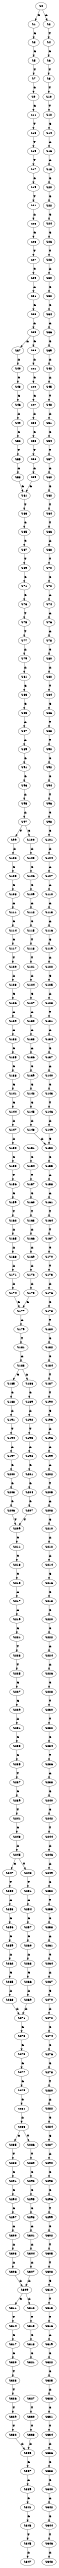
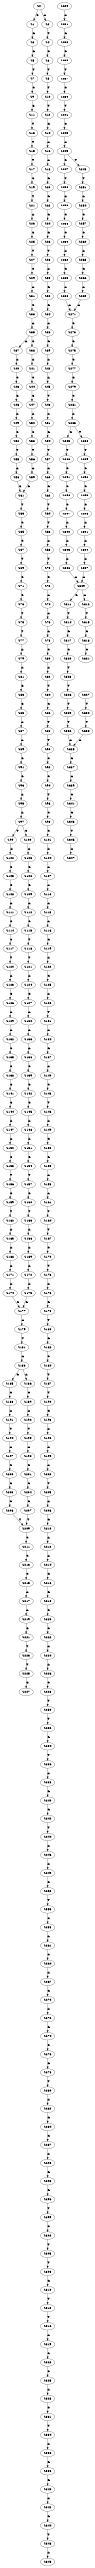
  strict digraph {
    S0
    S1
    S2
    S3
    S4
    S5
    S6
    S7
    S8
    S9
    S10
    S11
    S12
    S13
    S14
    S15
    S16
    S17
    S18
    S19
    S20
    S21
    S22
    S23
    S24
    S25
    S26
    S27
    S28
    S29
    S30
    S31
    S32
    S33
    S34
    S35
    S36
    S37
    S38
    S39
    S40
    S41
    S42
    S43
    S44
    S45
    S46
    S47
    S48
    S49
    S50
    S51
    S52
    S53
    S54
    S55
    S56
    S57
    S58
    S59
    S60
    S61
    S62
    S63
    S64
    S65
    S66
    S67
    S68
    S69
    S70
    S71
    S72
    S73
    S74
    S75
    S76
    S77
    S78
    S79
    S80
    S81
    S82
    S83
    S84
    S85
    S86
    S87
    S88
    S89
    S90
    S91
    S92
    S93
    S94
    S95
    S96
    S97
    S98
    S99
    S100
    S101
    S102
    S103
    S104
    S105
    S106
    S107
    S108
    S109
    S110
    S111
    S112
    S113
    S114
    S115
    S116
    S117
    S118
    S119
    S120
    S121
    S122
    S123
    S124
    S125
    S126
    S127
    S128
    S129
    S130
    S131
    S132
    S133
    S134
    S135
    S136
    S137
    S138
    S139
    S140
    S141
    S142
    S143
    S144
    S145
    S146
    S147
    S148
    S149
    S150
    S151
    S152
    S153
    S154
    S155
    S156
    S157
    S158
    S159
    S160
    S161
    S162
    S163
    S164
    S165
    S166
    S167
    S168
    S169
    S170
    S171
    S172
    S173
    S174
    S175
    S176
    S177
    S178
    S179
    S180
    S181
    S182
    S183
    S184
    S185
    S186
    S187
    S188
    S189
    S190
    S191
    S192
    S193
    S194
    S195
    S196
    S197
    S198
    S199
    S200
    S201
    S202
    S203
    S204
    S205
    S206
    S207
    S208
    S209
    S210
    S211
    S212
    S213
    S214
    S215
    S216
    S217
    S218
    S219
    S220
    S221
    S222
    S223
    S224
    S225
    S226
    S227
    S228
    S229
    S230
    S231
    S232
    S233
    S234
    S235
    S236
    S237
    S238
    S239
    S240
    S241
    S242
    S243
    S244
    S245
    S246
    S247
    S248
    S249
    S250
    S251
    S252
    S253
    S254
-   S255
+   S255 [label=S555]
    S256
    S257
    S258
    S259
    S260
    S261
    S262
    S263
    S264
    S265
    S266
    S267
    S268
    S269
    S270
    S271
    S272
    S273
    S274
    S275
    S276
    S277
    S278
    S279
    S280
    S281
    S282
    S283
    S284
    S285
    S286
    S287
    S288
    S289
    S290
    S291
    S292
    S293
    S294
    S295
    S296
    S297
    S298
    S299
    S300
    S301
    S302
    S303
    S304
    S305
    S306
    S307
    S308
    S309
    S310
    S311
    S312
    S313
    S314
    S315
    S316
    S317
    S318
    S319
    S320
    S321
    S322
    S323
    S325
    S326
    S328
    S329
    S327
    S330
    S331
    S332
    S333
    S334
    S335
    S336
    S337
    S338
    S339
    S340
    S341
    S342
    S343
    S344
    S345
    S346
    S347
    S348
    S0 -> S1 [label=C]
    S0 -> S2 [label=A]
    S1 -> S3 [label=G]
    S2 -> S4 [label=T]
    S3 -> S5 [label=G]
    S4 -> S6 [label=C]
    S5 -> S7 [label=T]
    S6 -> S8 [label=T]
    S7 -> S9 [label=C]
    S8 -> S10 [label=T]
    S9 -> S11 [label=G]
    S10 -> S12 [label=T]
    S11 -> S13 [label=T]
    S12 -> S14 [label=G]
    S13 -> S15 [label=T]
    S14 -> S16 [label=A]
    S15 -> S17 [label=T]
    S16 -> S18 [label=A]
    S17 -> S19 [label=C]
    S18 -> S20 [label=G]
    S19 -> S21 [label=T]
    S20 -> S22 [label=G]
    S21 -> S23 [label=A]
    S22 -> S24 [label=G]
    S23 -> S25 [label=G]
    S24 -> S26 [label=G]
    S25 -> S27 [label=T]
    S26 -> S28 [label=T]
    S27 -> S29 [label=C]
    S28 -> S30 [label=A]
    S29 -> S31 [label=A]
    S30 -> S32 [label=G]
    S31 -> S33 [label=G]
    S32 -> S34 [label=G]
    S33 -> S35 [label=A]
    S34 -> S36 [label=A]
    S35 -> S37 [label=A]
    S35 -> S38 [label=G]
    S36 -> S39 [label=G]
    S37 -> S40 [label=A]
    S38 -> S41 [label=A]
    S39 -> S42 [label=A]
    S40 -> S43 [label=C]
    S41 -> S44 [label=C]
    S42 -> S45 [label=A]
    S43 -> S46 [label=G]
    S44 -> S47 [label=G]
    S45 -> S48 [label=T]
    S46 -> S49 [label=A]
    S47 -> S50 [label=A]
    S48 -> S51 [label=A]
    S49 -> S52 [label=C]
    S50 -> S53 [label=C]
    S51 -> S54 [label=G]
    S52 -> S55 [label=T]
    S53 -> S56 [label=T]
    S54 -> S57 [label=T]
    S55 -> S58 [label=A]
    S56 -> S59 [label=A]
    S57 -> S60 [label=A]
    S58 -> S61 [label=G]
    S59 -> S61 [label=G]
    S60 -> S62 [label=G]
    S61 -> S63 [label=T]
    S62 -> S64 [label=T]
    S63 -> S65 [label=C]
    S64 -> S66 [label=T]
    S65 -> S67 [label=C]
    S66 -> S68 [label=A]
    S67 -> S69 [label=T]
    S68 -> S70 [label=T]
    S69 -> S71 [label=C]
    S70 -> S72 [label=C]
    S71 -> S73 [label=C]
    S72 -> S74 [label=A]
    S73 -> S75 [label=T]
    S74 -> S76 [label=A]
    S75 -> S77 [label=T]
    S76 -> S78 [label=A]
    S77 -> S79 [label=A]
    S78 -> S80 [label=C]
    S79 -> S81 [label=A]
    S80 -> S82 [label=A]
    S81 -> S83 [label=G]
    S82 -> S84 [label=T]
    S83 -> S85 [label=G]
    S84 -> S86 [label=G]
    S85 -> S87 [label=A]
    S86 -> S88 [label=T]
    S87 -> S89 [label=A]
    S88 -> S90 [label=T]
    S89 -> S91 [label=G]
    S90 -> S92 [label=C]
    S91 -> S93 [label=G]
    S92 -> S94 [label=C]
    S93 -> S95 [label=A]
    S94 -> S96 [label=T]
    S95 -> S97 [label=A]
    S96 -> S98 [label=C]
    S97 -> S99 [label=T]
    S97 -> S100 [label=C]
    S98 -> S101 [label=C]
    S99 -> S102 [label=A]
    S100 -> S103 [label=A]
    S101 -> S104 [label=A]
    S102 -> S105 [label=G]
    S103 -> S106 [label=G]
    S104 -> S107 [label=A]
    S105 -> S108 [label=G]
    S106 -> S109 [label=G]
    S107 -> S110 [label=A]
    S108 -> S111 [label=A]
    S109 -> S112 [label=A]
    S110 -> S113 [label=A]
    S111 -> S114 [label=C]
    S112 -> S115 [label=C]
    S113 -> S116 [label=A]
    S114 -> S117 [label=C]
    S115 -> S118 [label=T]
    S116 -> S119 [label=G]
    S117 -> S120 [label=T]
    S118 -> S121 [label=T]
    S119 -> S122 [label=A]
    S120 -> S123 [label=A]
    S121 -> S124 [label=A]
    S122 -> S125 [label=G]
    S123 -> S126 [label=G]
    S124 -> S127 [label=G]
    S125 -> S128 [label=A]
    S126 -> S129 [label=A]
    S127 -> S130 [label=A]
    S128 -> S131 [label=T]
    S129 -> S132 [label=A]
    S130 -> S133 [label=A]
    S131 -> S134 [label=A]
    S132 -> S135 [label=C]
    S133 -> S136 [label=A]
    S134 -> S137 [label=G]
    S135 -> S138 [label=C]
    S136 -> S139 [label=C]
    S137 -> S140 [label=A]
    S138 -> S141 [label=G]
    S139 -> S142 [label=G]
    S140 -> S143 [label=C]
    S141 -> S144 [label=G]
    S142 -> S145 [label=G]
    S143 -> S146 [label=T]
    S144 -> S147 [label=A]
    S145 -> S148 [label=A]
    S146 -> S149 [label=A]
    S147 -> S150 [label=A]
-   S148 -> S152 [label=A]
+   S148 -> S151 [label=A]
    S149 -> S152 [label=G]
    S150 -> S153 [label=C]
    S151 -> S154 [label=G]
    S152 -> S155 [label=G]
    S153 -> S156 [label=T]
    S154 -> S157 [label=T]
    S155 -> S158 [label=A]
    S156 -> S159 [label=G]
    S157 -> S160 [label=G]
    S158 -> S161 [label=A]
    S159 -> S162 [label=T]
    S160 -> S163 [label=T]
    S161 -> S164 [label=T]
    S162 -> S165 [label=A]
    S163 -> S166 [label=A]
    S164 -> S167 [label=T]
    S165 -> S168 [label=A]
    S166 -> S169 [label=A]
    S167 -> S170 [label=C]
    S168 -> S171 [label=A]
    S169 -> S172 [label=A]
    S170 -> S173 [label=T]
    S171 -> S174 [label=A]
    S172 -> S175 [label=A]
    S173 -> S176 [label=A]
    S174 -> S177 [label=G]
    S175 -> S177 [label=G]
    S176 -> S178 [label=G]
    S177 -> S179 [label=A]
    S178 -> S180 [label=T]
    S179 -> S181 [label=T]
    S180 -> S182 [label=G]
    S181 -> S183 [label=A]
    S182 -> S184 [label=C]
    S183 -> S185 [label=G]
    S183 -> S186 [label=A]
    S184 -> S187 [label=T]
    S185 -> S188 [label=C]
    S186 -> S189 [label=C]
    S187 -> S190 [label=T]
    S188 -> S191 [label=A]
    S189 -> S192 [label=A]
    S190 -> S193 [label=G]
    S191 -> S194 [label=T]
    S192 -> S195 [label=T]
    S193 -> S196 [label=A]
    S194 -> S197 [label=A]
    S195 -> S198 [label=A]
    S196 -> S199 [label=A]
    S197 -> S200 [label=G]
    S198 -> S201 [label=G]
    S199 -> S202 [label=A]
    S200 -> S203 [label=G]
    S201 -> S204 [label=G]
    S202 -> S205 [label=T]
    S203 -> S206 [label=C]
    S204 -> S207 [label=C]
    S205 -> S208 [label=A]
    S206 -> S209 [label=T]
    S207 -> S209 [label=T]
    S208 -> S210 [label=G]
    S209 -> S211 [label=C]
    S210 -> S212 [label=A]
    S211 -> S213 [label=C]
    S212 -> S214 [label=A]
    S213 -> S215 [label=C]
    S214 -> S216 [label=G]
    S215 -> S217 [label=A]
    S216 -> S218 [label=G]
    S217 -> S219 [label=A]
    S218 -> S220 [label=C]
    S219 -> S221 [label=G]
    S220 -> S222 [label=C]
    S221 -> S223 [label=T]
    S222 -> S224 [label=A]
    S223 -> S225 [label=T]
    S224 -> S226 [label=A]
    S225 -> S227 [label=G]
    S226 -> S228 [label=C]
-   S227 -> S229 [label=G]
    S228 -> S230 [label=T]
    S229 -> S231 [label=A]
    S230 -> S232 [label=T]
    S231 -> S233 [label=G]
    S232 -> S234 [label=G]
    S233 -> S235 [label=C]
    S234 -> S236 [label=T]
    S235 -> S237 [label=T]
    S236 -> S238 [label=A]
    S237 -> S239 [label=C]
    S238 -> S240 [label=G]
    S239 -> S241 [label=T]
-   S240 -> S242 [label=C]
+   S240 -> S242 [label=G]
    S241 -> S243 [label=C]
    S242 -> S244 [label=T]
    S243 -> S245 [label=A]
    S244 -> S246 [label=A]
    S245 -> S247 [label=C]
    S245 -> S248 [label=T]
    S246 -> S249 [label=A]
    S247 -> S250 [label=T]
    S248 -> S251 [label=T]
    S249 -> S252 [label=C]
    S250 -> S253 [label=A]
    S251 -> S254 [label=A]
    S252 -> S255 [label=T]
    S253 -> S256 [label=C]
    S254 -> S257 [label=C]
    S255 -> S258 [label=C]
    S256 -> S259 [label=C]
    S257 -> S260 [label=C]
    S258 -> S261 [label=A]
    S259 -> S262 [label=A]
    S260 -> S263 [label=A]
    S261 -> S264 [label=C]
    S262 -> S265 [label=G]
    S263 -> S266 [label=G]
    S264 -> S267 [label=A]
    S265 -> S268 [label=A]
    S266 -> S269 [label=A]
    S267 -> S270 [label=G]
    S268 -> S271 [label=A]
    S269 -> S271 [label=A]
    S270 -> S272 [label=A]
    S271 -> S273 [label=G]
    S272 -> S274 [label=G]
    S273 -> S275 [label=G]
    S274 -> S276 [label=C]
    S275 -> S277 [label=G]
    S276 -> S278 [label=G]
    S277 -> S279 [label=G]
    S278 -> S280 [label=T]
    S279 -> S281 [label=C]
    S280 -> S282 [label=A]
    S281 -> S283 [label=A]
    S282 -> S284 [label=G]
    S283 -> S285 [label=C]
    S283 -> S286 [label=T]
    S284 -> S287 [label=G]
    S285 -> S288 [label=T]
    S286 -> S289 [label=T]
    S287 -> S290 [label=A]
    S288 -> S291 [label=C]
    S289 -> S292 [label=C]
    S290 -> S293 [label=G]
    S291 -> S294 [label=C]
    S292 -> S295 [label=C]
    S293 -> S296 [label=G]
    S294 -> S297 [label=C]
    S295 -> S298 [label=C]
    S296 -> S299 [label=T]
    S297 -> S300 [label=A]
    S298 -> S301 [label=A]
    S299 -> S302 [label=C]
    S300 -> S303 [label=A]
    S301 -> S304 [label=A]
    S302 -> S305 [label=T]
    S303 -> S306 [label=A]
    S304 -> S307 [label=A]
    S305 -> S308 [label=T]
    S306 -> S309 [label=A]
    S307 -> S309 [label=A]
    S308 -> S310 [label=G]
    S309 -> S311 [label=G]
    S309 -> S312 [label=A]
    S310 -> S313 [label=T]
    S311 -> S314 [label=T]
    S312 -> S315 [label=T]
    S313 -> S316 [label=T]
    S314 -> S317 [label=G]
    S315 -> S318 [label=G]
    S316 -> S319 [label=A]
    S317 -> S320 [label=C]
    S318 -> S321 [label=C]
    S319 -> S322 [label=C]
    S320 -> S323 [label=T]
    S322 -> S325 [label=C]
    S323 -> S326 [label=T]
    S325 -> S328 [label=A]
    S326 -> S329 [label=T]
    S328 -> S331 [label=C]
    S329 -> S332 [label=T]
    S327 -> S330 [label=T]
    S330 -> S333 [label=T]
    S331 -> S334 [label=T]
    S332 -> S335 [label=A]
    S333 -> S335 [label=A]
    S334 -> S336 [label=A]
    S335 -> S337 [label=G]
    S336 -> S338 [label=G]
    S337 -> S339 [label=A]
    S338 -> S340 [label=G]
    S339 -> S341 [label=C]
    S340 -> S342 [label=A]
    S341 -> S343 [label=G]
    S342 -> S344 [label=G]
    S343 -> S345 [label=T]
    S344 -> S346 [label=T]
    S345 -> S347 [label=A]
    S346 -> S348 [label=A]
  }
